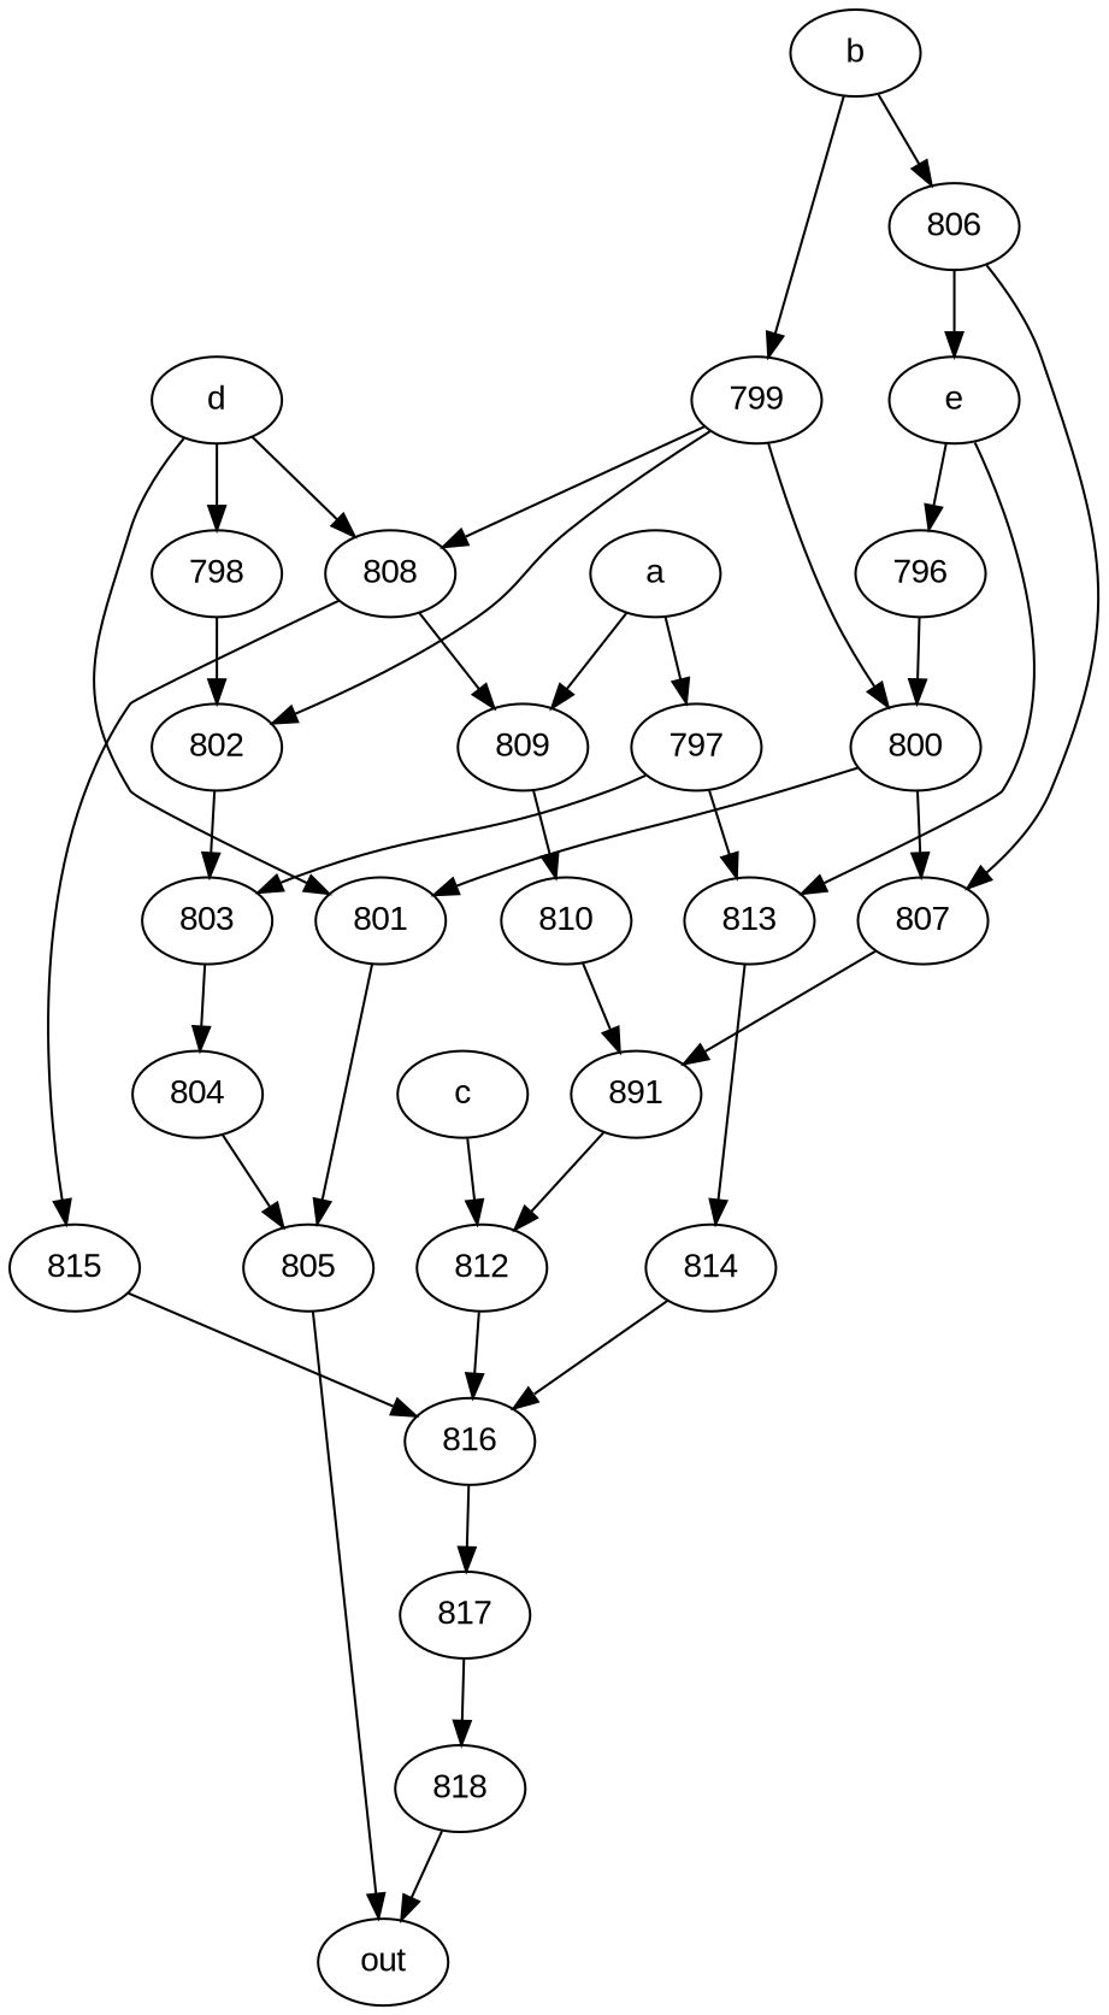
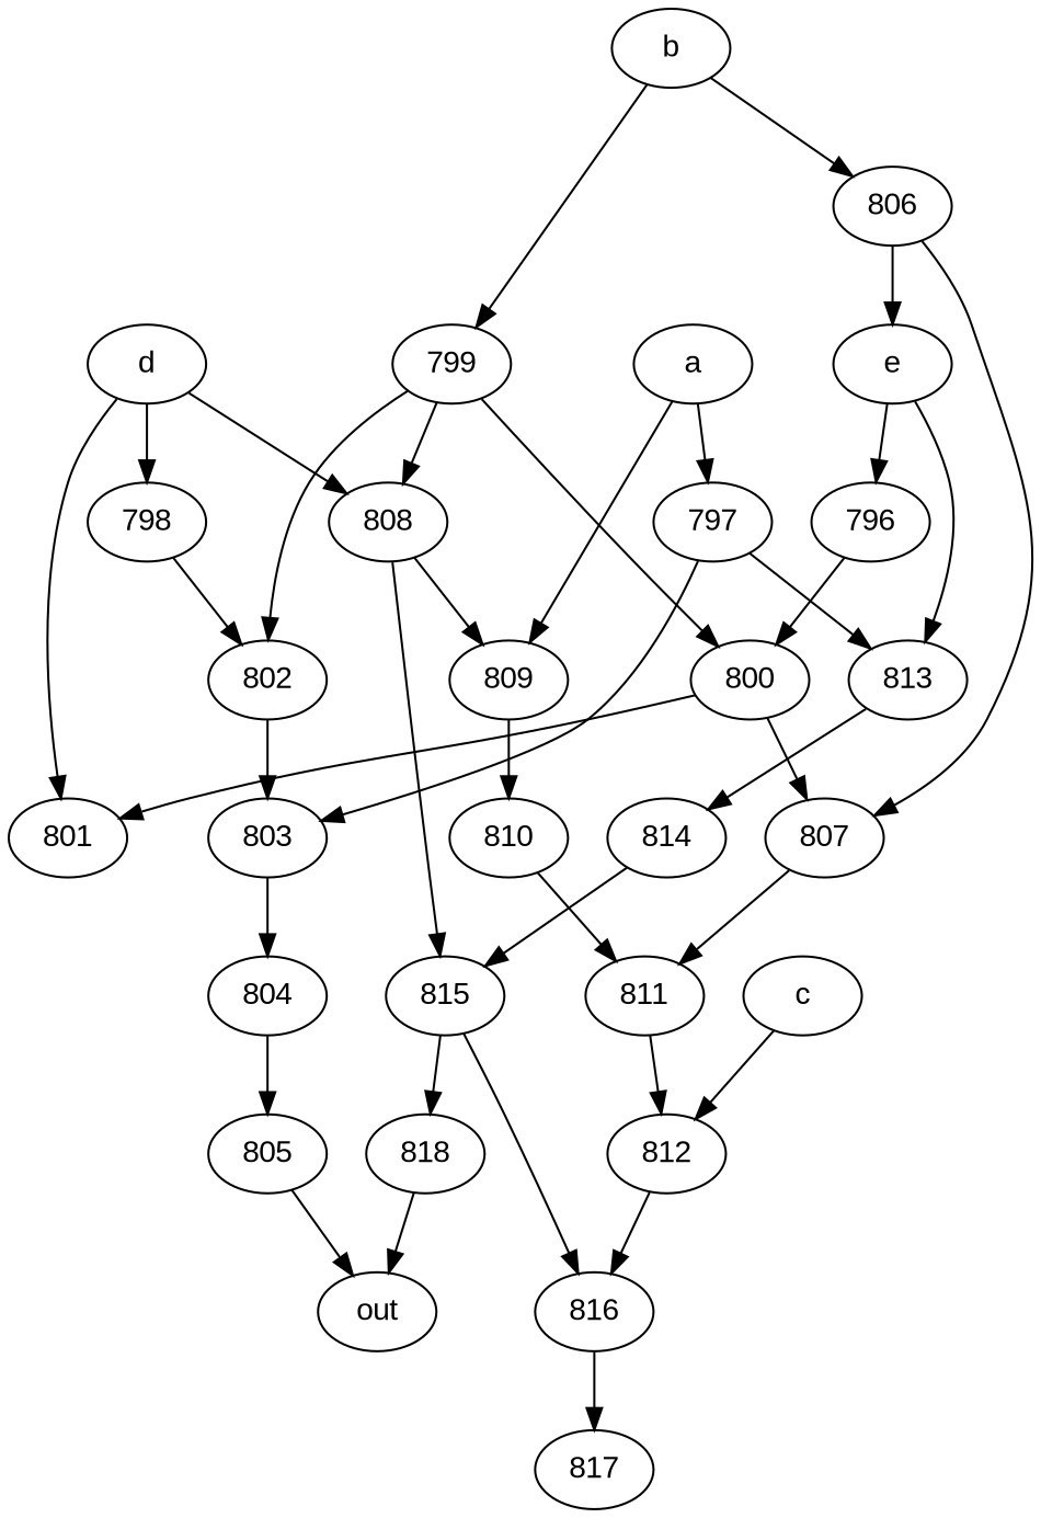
  strict digraph {
    fontname="Liberation Sans"
    node [fontname="Liberation Sans"]
    edge [fontname="Liberation Sans"]
    818
    out
    a
    797
    809
    803
    813
    810
    804
    814
-   811 [label=891]
+   811
    805
    815
    812
    816
    b
    799
    806
    800
    802
    808
    807
    e
    801
    817
    c
    d
    798
    796
    818 -> out
    a -> 797
    a -> 809
    797 -> 803
    797 -> 813
    809 -> 810
    803 -> 804
    813 -> 814
    810 -> 811
    804 -> 805
-   814 -> 816
+   814 -> 815
    811 -> 812
    805 -> out
    815 -> 816
    812 -> 816
    816 -> 817
    b -> 799
    b -> 806
    799 -> 800
    799 -> 802
    799 -> 808
    806 -> 807
    806 -> e
    800 -> 807
    800 -> 801
    802 -> 803
    808 -> 809
    808 -> 815
    807 -> 811
    e -> 813
    e -> 796
-   801 -> 805
-   817 -> 818
+   815 -> 818
    c -> 812
    d -> 808
    d -> 801
    d -> 798
    798 -> 802
    796 -> 800
  }
